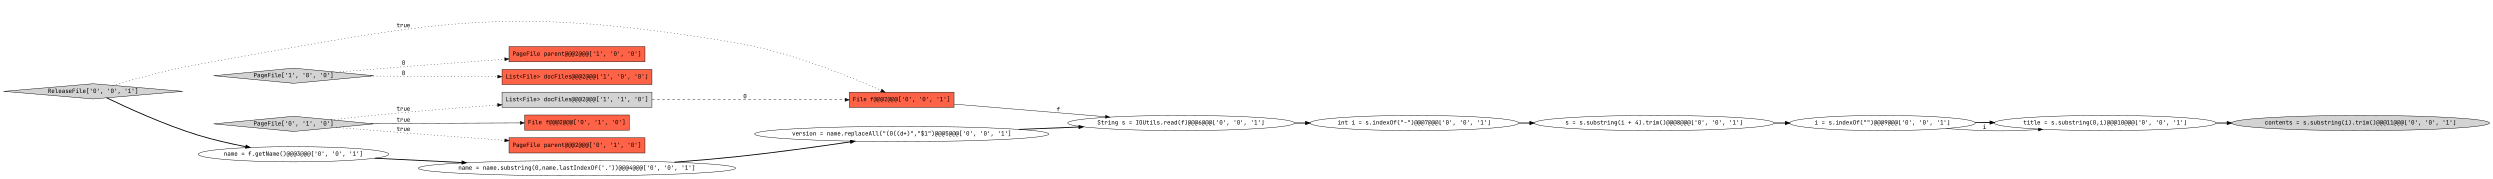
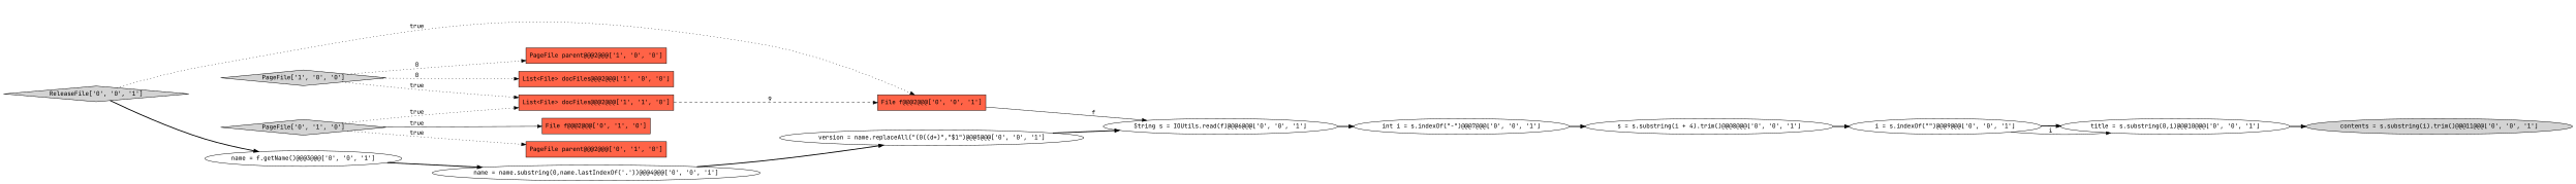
  digraph {
    fontname="JetBrains Mono"
    rankdir=LR
    node [fillcolor=white fontname="JetBrains Mono" shape=ellipse style=filled]
    edge [fontname="JetBrains Mono" style=bold]
-   n1 [fillcolor=lightgray label="List<File> docFiles@@@2@@@['1', '1', '0']" shape=box]
+   n1 [fillcolor=tomato label="List<File> docFiles@@@2@@@['1', '1', '0']" shape=box]
    n2 [fillcolor=tomato label="File f@@@2@@@['0', '0', '1']" shape=box]
    n3 [label="String s = IOUtils.read(f)@@@6@@@['0', '0', '1']"]
    n4 [label="title = s.substring(0,i)@@@10@@@['0', '0', '1']"]
    n5 [fillcolor=lightgray label="contents = s.substring(i).trim()@@@11@@@['0', '0', '1']"]
    n6 [fillcolor=lightgray label="ReleaseFile['0', '0', '1']" shape=diamond]
    n7 [label="name = f.getName()@@@3@@@['0', '0', '1']"]
    n8 [label="name = name.substring(0,name.lastIndexOf('.'))@@@4@@@['0', '0', '1']"]
    n9 [label="int i = s.indexOf(\"-\")@@@7@@@['0', '0', '1']"]
    n10 [label="s = s.substring(i + 4).trim()@@@8@@@['0', '0', '1']"]
    n11 [fillcolor=lightgray label="PageFile['1', '0', '0']" shape=diamond]
    n12 [fillcolor=tomato label="PageFile parent@@@2@@@['1', '0', '0']" shape=box]
    n13 [fillcolor=tomato label="List<File> docFiles@@@2@@@['1', '0', '0']" shape=box]
    n14 [label="version = name.replaceAll(\"(0((\d+)\",\"$1\")@@@5@@@['0', '0', '1']"]
    n15 [fillcolor=tomato label="File f@@@2@@@['0', '1', '0']" shape=box]
    n16 [label="i = s.indexOf(\"\")@@@9@@@['0', '0', '1']"]
    n17 [fillcolor=tomato label="PageFile parent@@@2@@@['0', '1', '0']" shape=box]
    n18 [fillcolor=lightgray label="PageFile['0', '1', '0']" shape=diamond]
-   n1 -> n2 [label=0 style=dashed]
+   n1 -> n2 [label=9 style=dashed]
    n2 -> n3 [label=f style=solid]
    n3 -> n9
    n4 -> n5
    n6 -> n2 [label=true style=dotted]
    n6 -> n7
    n7 -> n8
    n8 -> n14
    n9 -> n10
    n10 -> n16
+   n11 -> n1 [label=true style=dotted]
    n11 -> n12 [label=0 style=dotted]
    n11 -> n13 [label=0 style=dotted]
    n14 -> n3
    n16 -> n4
    n16 -> n4 [label=i style=solid]
    n18 -> n1 [label=true style=dotted]
    n18 -> n15 [label=true style=solid]
    n18 -> n17 [label=true style=dotted]
  }
